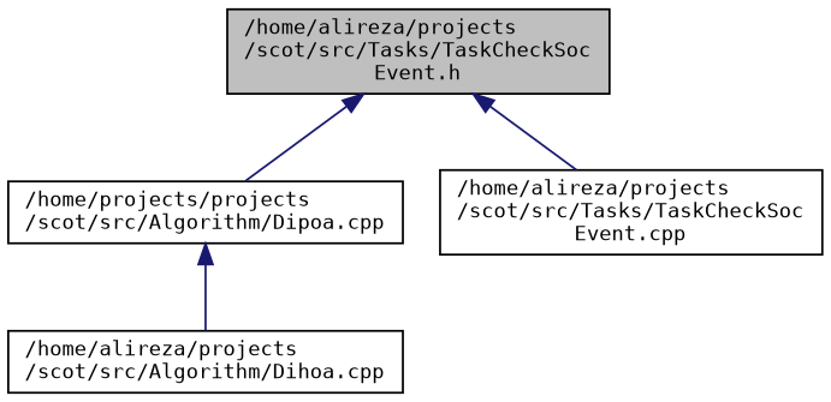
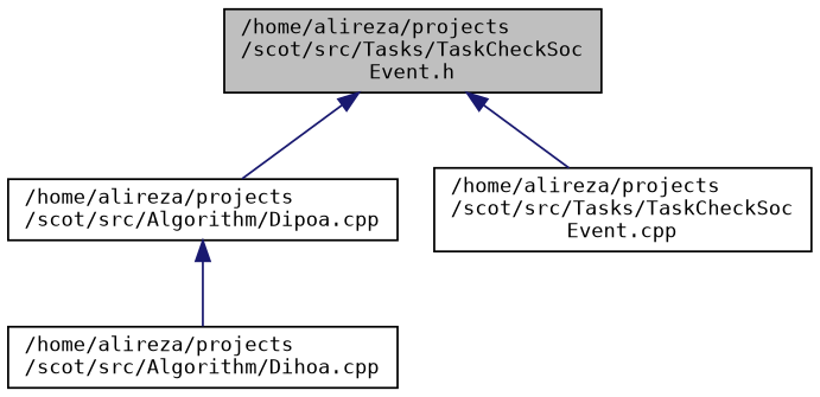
  digraph {
    fontname="DejaVu Sans Mono"
    node [color=black fillcolor=white fontname="DejaVu Sans Mono" fontsize=10 shape=record style=filled]
    edge [color=midnightblue dir=back fontname="DejaVu Sans Mono" fontsize=10 labelfontname=Helvetica labelfontsize=10 style=solid]
    n1 [fillcolor=grey75 fontcolor=black height=0.2 label="/home/alireza/projects\l/scot/src/Tasks/TaskCheckSoc\lEvent.h" width=0.4]
-   n2 [height=0.2 label="/home/projects/projects\l/scot/src/Algorithm/Dipoa.cpp" width=0.4]
+   n2 [height=0.2 label="/home/alireza/projects\l/scot/src/Algorithm/Dipoa.cpp" width=0.4]
    n3 [height=0.2 label="/home/alireza/projects\l/scot/src/Tasks/TaskCheckSoc\lEvent.cpp" width=0.4]
    n4 [height=0.2 label="/home/alireza/projects\l/scot/src/Algorithm/Dihoa.cpp" width=0.4]
    n1 -> n2
    n1 -> n3
    n2 -> n4
  }
